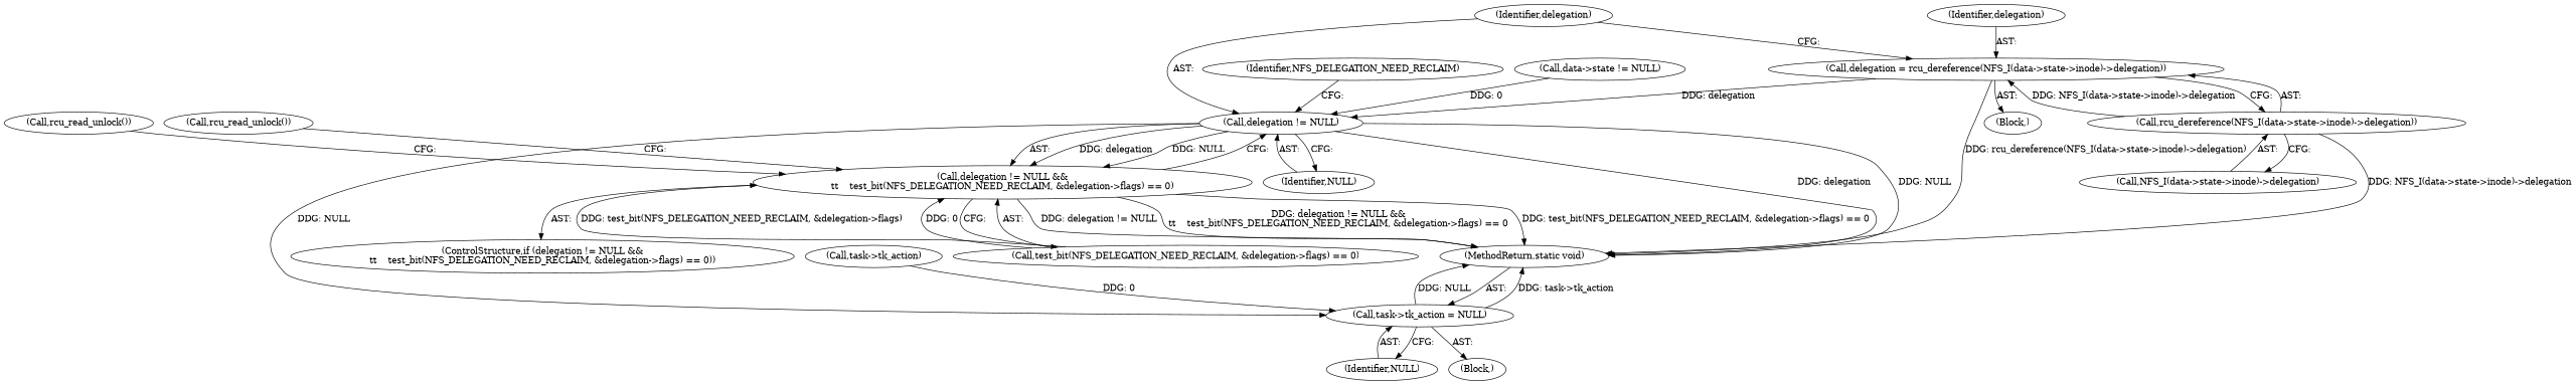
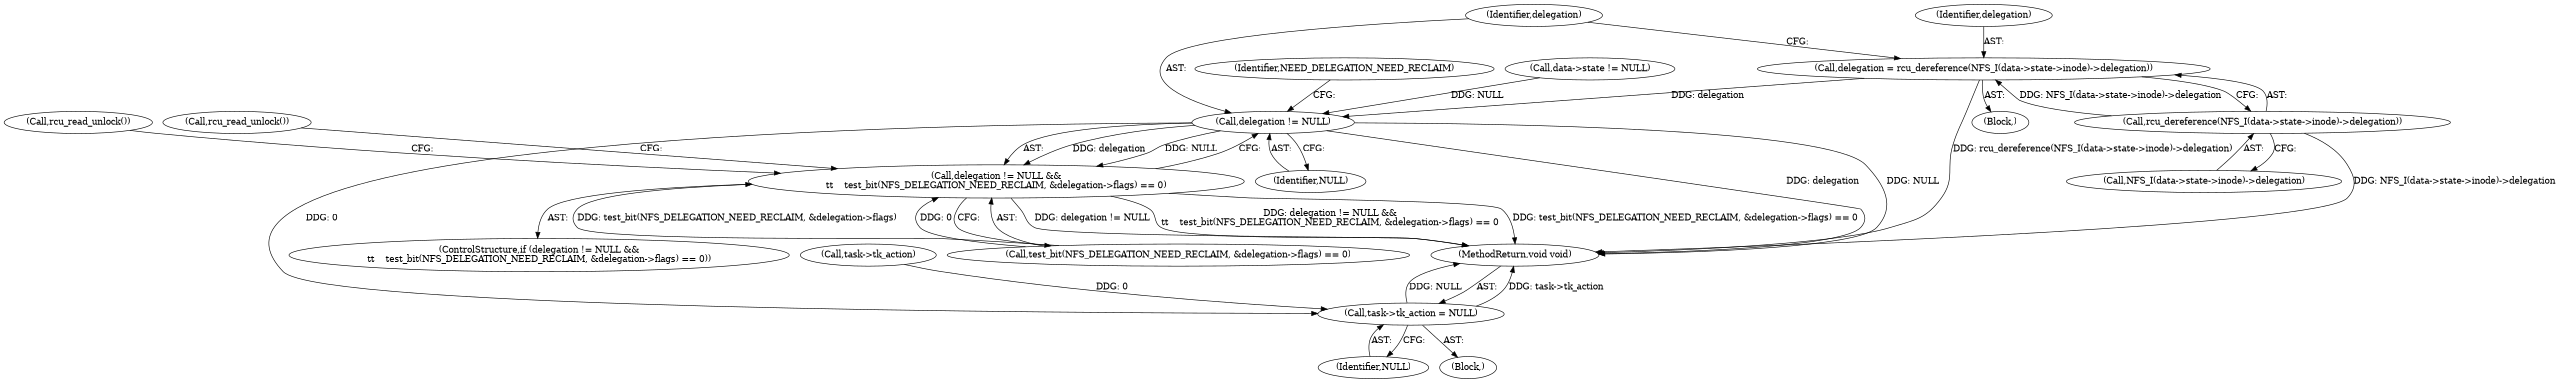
  digraph {
    n1 [label="(Call,delegation = rcu_dereference(NFS_I(data->state->inode)->delegation))"]
    n2 [label="(Call,rcu_dereference(NFS_I(data->state->inode)->delegation))"]
    n3 [label="(Call,delegation != NULL)"]
-   n4 [label="(MethodReturn,static void)"]
+   n4 [label="(MethodReturn,void void)"]
    n5 [label="(Block,)"]
    n6 [label="(Call,NFS_I(data->state->inode)->delegation)"]
    n7 [label="(Call,delegation != NULL &&\n\t\t    test_bit(NFS_DELEGATION_NEED_RECLAIM, &delegation->flags) == 0)"]
    n8 [label="(Call,task->tk_action = NULL)"]
    n9 [label="(Identifier,NULL)"]
    n10 [label="(ControlStructure,if (delegation != NULL &&\n\t\t    test_bit(NFS_DELEGATION_NEED_RECLAIM, &delegation->flags) == 0))"]
    n11 [label="(Call,test_bit(NFS_DELEGATION_NEED_RECLAIM, &delegation->flags) == 0)"]
    n12 [label="(Identifier,NULL)"]
    n13 [label="(Block,)"]
    n14 [label="(Identifier,delegation)"]
    n15 [label="(Call,rcu_read_unlock())"]
-   n16 [label="(Identifier,NFS_DELEGATION_NEED_RECLAIM)"]
+   n16 [label="(Identifier,NEED_DELEGATION_NEED_RECLAIM)"]
    n17 [label="(Call,data->state != NULL)"]
    n18 [label="(Identifier,delegation)"]
    n19 [label="(Call,rcu_read_unlock())"]
    n20 [label="(Call,task->tk_action)"]
    n1 -> n2 [label="CFG: "]
    n1 -> n3 [label="DDG: delegation"]
    n1 -> n4 [label="DDG: rcu_dereference(NFS_I(data->state->inode)->delegation)"]
    n1 -> n5 [label="AST: "]
    n2 -> n1 [label="AST: "]
    n2 -> n1 [label="DDG: NFS_I(data->state->inode)->delegation"]
    n2 -> n4 [label="DDG: NFS_I(data->state->inode)->delegation"]
    n2 -> n6 [label="CFG: "]
    n3 -> n4 [label="DDG: NULL"]
    n3 -> n4 [label="DDG: delegation"]
    n3 -> n7 [label="AST: "]
    n3 -> n7 [label="DDG: delegation"]
    n3 -> n7 [label="DDG: NULL"]
-   n3 -> n8 [label="DDG: NULL"]
+   n3 -> n8 [label="DDG: 0"]
    n3 -> n9 [label="CFG: "]
    n4 -> n8 [label="AST: "]
    n6 -> n2 [label="AST: "]
    n7 -> n3 [label="CFG: "]
    n7 -> n4 [label="DDG: test_bit(NFS_DELEGATION_NEED_RECLAIM, &delegation->flags) == 0"]
    n7 -> n4 [label="DDG: delegation != NULL"]
    n7 -> n4 [label="DDG: delegation != NULL &&\n\t\t    test_bit(NFS_DELEGATION_NEED_RECLAIM, &delegation->flags) == 0"]
    n7 -> n10 [label="AST: "]
    n7 -> n11 [label="CFG: "]
    n8 -> n4 [label="DDG: task->tk_action"]
    n8 -> n4 [label="DDG: NULL"]
    n8 -> n12 [label="CFG: "]
    n8 -> n13 [label="AST: "]
    n9 -> n3 [label="AST: "]
    n11 -> n7 [label="AST: "]
    n11 -> n7 [label="DDG: test_bit(NFS_DELEGATION_NEED_RECLAIM, &delegation->flags)"]
    n11 -> n7 [label="DDG: 0"]
    n12 -> n8 [label="AST: "]
    n14 -> n1 [label="CFG: "]
    n14 -> n3 [label="AST: "]
    n15 -> n7 [label="CFG: "]
    n16 -> n3 [label="CFG: "]
-   n17 -> n3 [label="DDG: 0"]
+   n17 -> n3 [label="DDG: NULL"]
    n18 -> n1 [label="AST: "]
    n19 -> n7 [label="CFG: "]
    n20 -> n8 [label="DDG: 0"]
  }
